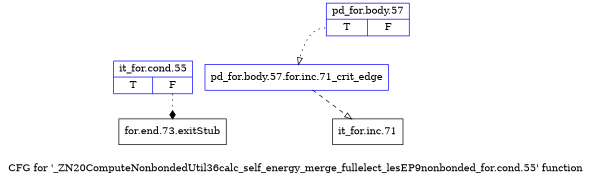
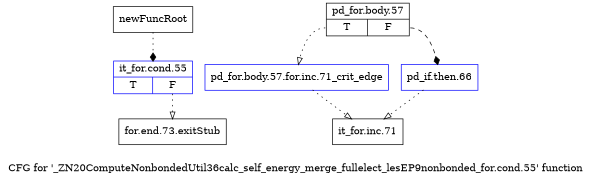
  digraph {
    label="CFG for '_ZN20ComputeNonbondedUtil36calc_self_energy_merge_fullelect_lesEP9nonbonded_for.cond.55' function"
    node [color=blue shape=record]
    edge [arrowhead=onormal style=dotted]
+   n1 [color=black label="{newFuncRoot}"]
    n2 [label="{it_for.cond.55|{<s0>T|<s1>F}}"]
    n3 [color=black label="{for.end.73.exitStub}"]
-   n4 [label="{pd_for.body.57|{<s0>T|<s1>F}}"]
+   n4 [color=black label="{pd_for.body.57|{<s0>T|<s1>F}}"]
    n5 [label="{pd_for.body.57.for.inc.71_crit_edge}"]
+   n6 [label="{pd_if.then.66}"]
    n7 [color=black label="{it_for.inc.71}"]
-   n2 -> n3 [arrowhead=diamond tailport=s1]
+   n1 -> n2 [arrowhead=diamond]
+   n2 -> n3 [tailport=s1]
    n4 -> n5 [tailport=s0]
-   n5 -> n7 [style=dashed]
+   n4 -> n6 [arrowhead=diamond style=dashed tailport=s1]
+   n5 -> n7
+   n6 -> n7
  }
